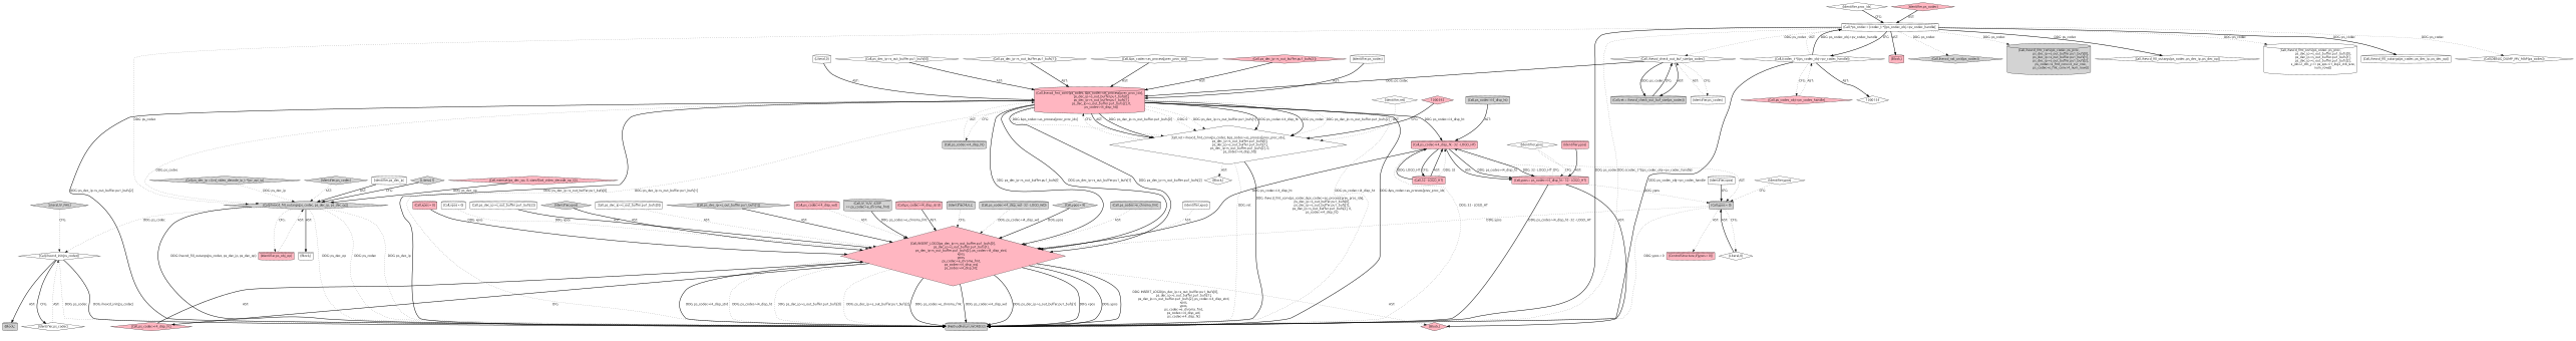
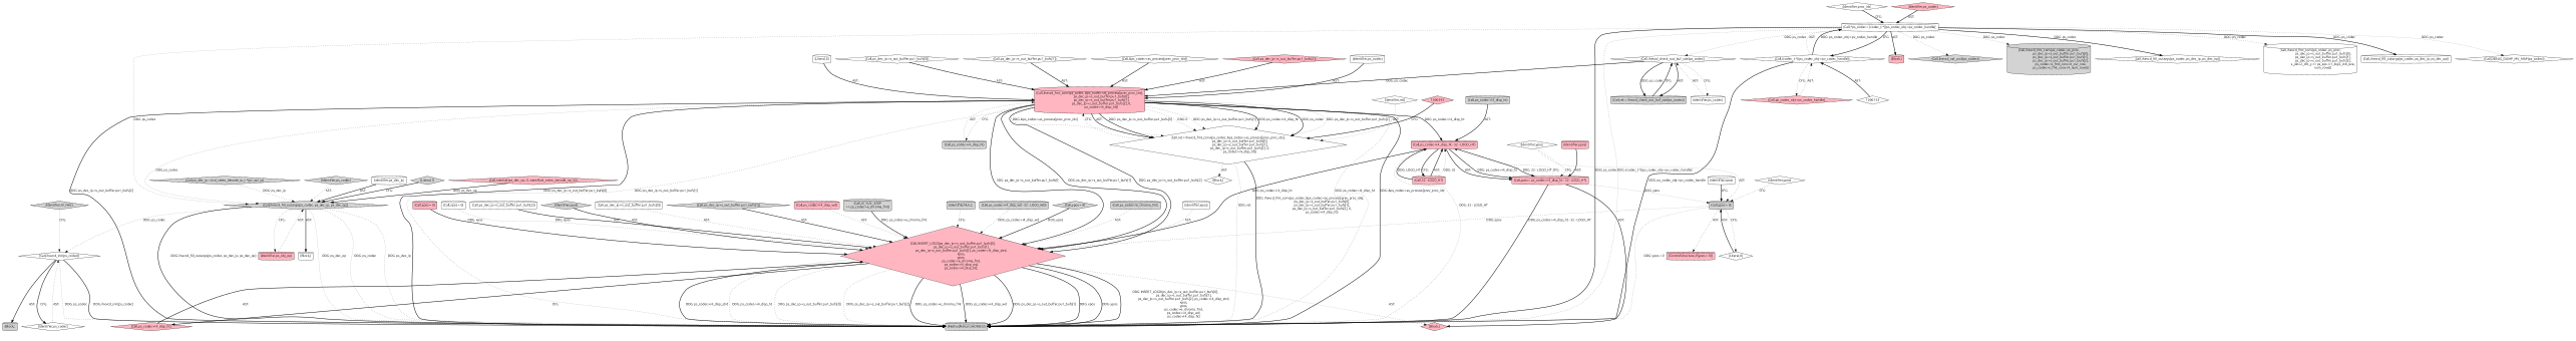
  digraph {
    fontname=Ubuntu
    node [fillcolor=white fontname=Ubuntu shape=cylinder style=filled]
    edge [fontname=Ubuntu style=bold]
    n1 [fillcolor=lightpink label="(Call,ihevcd_fmt_conv(ps_codec, &ps_codec->as_process[prev_proc_idx],\n                                  ps_dec_ip->s_out_buffer.pu1_bufs[0],\n                                  ps_dec_ip->s_out_buffer.pu1_bufs[1],\n                                  ps_dec_ip->s_out_buffer.pu1_bufs[2], 0,\n                                  ps_codec->i4_disp_ht))"]
    n2 [label="(Call,ret = ihevcd_fmt_conv(ps_codec, &ps_codec->as_process[prev_proc_idx],\n                                  ps_dec_ip->s_out_buffer.pu1_bufs[0],\n                                  ps_dec_ip->s_out_buffer.pu1_bufs[1],\n                                  ps_dec_ip->s_out_buffer.pu1_bufs[2], 0,\n                                  ps_codec->i4_disp_ht))" shape=diamond]
    n3 [fillcolor=lightgrey label="(Call,ihevcd_fill_outargs(ps_codec, ps_dec_ip, ps_dec_op))" shape=diamond]
    n4 [fillcolor=lightpink label="(Call,ps_codec->i4_disp_ht - 32 - LOGO_HT)"]
    n5 [fillcolor=lightpink label="(Call,INSERT_LOGO(ps_dec_ip->s_out_buffer.pu1_bufs[0],\n                        ps_dec_ip->s_out_buffer.pu1_bufs[1],\n                        ps_dec_ip->s_out_buffer.pu1_bufs[2], ps_codec->i4_disp_strd,\n                        xpos,\n                        ypos,\n                        ps_codec->e_chroma_fmt,\n                        ps_codec->i4_disp_wd,\n                        ps_codec->i4_disp_ht))" shape=diamond]
    n6 [fillcolor=lightgrey label="(Call,ps_codec->i4_disp_ht)"]
    n7 [fillcolor=lightgrey label="(MethodReturn,WORD32)"]
    n8 [label="(Block,)" shape=diamond]
    n9 [label="(Call,ihevcd_init(ps_codec))" shape=diamond]
    n10 [fillcolor=lightpink label="(Identifier,ps_obj_op)"]
    n11 [label="(Block,)"]
    n12 [fillcolor=lightpink label="(Call,ypos = ps_codec->i4_disp_ht - 32 - LOGO_HT)"]
    n13 [fillcolor=lightpink label="(Call,32 - LOGO_HT)"]
    n14 [fillcolor=lightpink label="(Block,)" shape=diamond]
    n15 [fillcolor=lightpink label="(Call,ps_codec->i4_disp_ht)" shape=diamond]
    n16 [label="(Call,ihevcd_check_out_buf_size(ps_codec))" shape=diamond]
    n17 [label="(Identifier,ps_codec)"]
    n18 [fillcolor=lightgrey label="(Call,ret = ihevcd_check_out_buf_size(ps_codec))"]
    n19 [label="(Call,*ps_codec = (codec_t *)(ps_codec_obj->pv_codec_handle))"]
    n20 [label="(Call,(codec_t *)(ps_codec_obj->pv_codec_handle))" shape=diamond]
    n21 [fillcolor=lightpink label="(Block,)"]
    n22 [fillcolor=lightgrey label="(Call,ihevcd_nal_unit(ps_codec))" shape=diamond]
    n23 [fillcolor=lightgrey label="(Call,ihevcd_fmt_conv(ps_codec, ps_proc,\n                                  ps_dec_ip->s_out_buffer.pu1_bufs[0],\n                                  ps_dec_ip->s_out_buffer.pu1_bufs[1],\n                                  ps_dec_ip->s_out_buffer.pu1_bufs[2],\n                                  ps_codec->s_fmt_conv.i4_cur_row,\n                                  ps_codec->s_fmt_conv.i4_num_rows))"]
    n24 [label="(Call,ihevcd_fill_outargs(ps_codec, ps_dec_ip, ps_dec_op))" shape=diamond]
    n25 [label="(Call,ihevcd_fmt_conv(ps_codec, ps_proc,\n                                    ps_dec_ip->s_out_buffer.pu1_bufs[0],\n                                    ps_dec_ip->s_out_buffer.pu1_bufs[1],\n                                    ps_dec_ip->s_out_buffer.pu1_bufs[2],\n                                    s_job.i2_ctb_y << ps_sps->i1_log2_ctb_size,\n                                    num_rows))"]
    n26 [label="(Call,ihevcd_fill_outargs(ps_codec, ps_dec_ip, ps_dec_op))"]
    n27 [label="(Call,DEBUG_DUMP_MV_MAP(ps_codec))" shape=diamond]
    n28 [fillcolor=lightpink label="(Call,ps_codec_obj->pv_codec_handle)" shape=diamond]
    n29 [label="(Identifier,ps_codec)" shape=diamond]
    n30 [fillcolor=lightgrey label="(Block,)"]
    n31 [fillcolor=lightgrey label="(Call,ypos < 0)"]
    n32 [fillcolor=lightpink label="(ControlStructure,if(ypos < 0))"]
    n33 [label="(Literal,0)" shape=diamond]
    n34 [label="(Literal,0)"]
    n35 [fillcolor=lightgrey label="(Call,ps_codec->i4_disp_ht)"]
    n36 [label="(Call,ps_dec_ip->s_out_buffer.pu1_bufs[0])" shape=diamond]
    n37 [label="(Identifier,xpos)"]
    n38 [fillcolor=lightgrey label="(Call,ps_codec->e_chroma_fmt)"]
    n39 [label="(Identifier,xpos)"]
    n40 [fillcolor=lightpink label="(Call,xpos = 0)"]
    n41 [label="(Call,xpos < 0)"]
    n42 [label="(Identifier,proc_idx)" shape=diamond]
    n43 [label="(Call,ps_dec_ip->s_out_buffer.pu1_bufs[1])" shape=diamond]
    n44 [label="(Call,ps_dec_ip->s_out_buffer.pu1_bufs[2])"]
    n45 [fillcolor=lightpink label="(Call,memset(ps_dec_op, 0, sizeof(ivd_video_decode_op_t)))" shape=diamond]
    n46 [fillcolor=lightgrey label="(Identifier,ypos)" shape=diamond]
    n47 [label="(Call,&ps_codec->as_process[prev_proc_idx])" shape=diamond]
    n48 [label="(Call,ps_dec_ip->s_out_buffer.pu1_bufs[0])"]
    n49 [fillcolor=lightpink label="(Identifier,ypos)"]
    n50 [fillcolor=lightgrey label="(Call,ps_dec_ip = (ivd_video_decode_ip_t *)pv_api_ip)" shape=diamond]
    n51 [fillcolor=lightgrey label="(Call,ps_dec_ip->s_out_buffer.pu1_bufs[1])" shape=diamond]
    n52 [fillcolor=lightpink label="(Call,ps_dec_ip->s_out_buffer.pu1_bufs[2])" shape=diamond]
    n53 [fillcolor=lightpink label="(Call,ps_codec->i4_disp_wd)"]
    n54 [fillcolor=lightgrey label="(Call,IV_YUV_420P\n == ps_codec->e_chroma_fmt)"]
-   n55 [fillcolor=lightpink label="(Call,ps_codec->i4_disp_strd)"]
-   n56 [fillcolor=lightgrey label="(Literal,IV_FAIL)" shape=diamond]
+   n56 [fillcolor=lightgrey label="(Identifier,IV_FAIL)" shape=diamond]
    n57 [fillcolor=lightgrey label="(Identifier,NULL)"]
    n58 [fillcolor=lightgrey label="(Identifier,ps_codec)" shape=diamond]
    n59 [label="(Identifier,ps_dec_ip)"]
    n60 [label="(Identifier,ypos)" shape=diamond]
    n61 [fillcolor=lightpink label="(Identifier,ps_codec)" shape=diamond]
    n62 [label="(Identifier,ps_codec)"]
    n63 [label="(Identifier,ret)" shape=diamond]
    n64 [fillcolor=lightgrey label="(Literal,1)" shape=diamond]
    n65 [label="(Identifier,ypos)" shape=diamond]
    n66 [fillcolor=lightgrey label="(Call,ps_codec->i4_disp_wd - 32 - LOGO_WD)"]
    n67 [fillcolor=lightgrey label="(Call,ypos = 9)" shape=diamond]
    1000154 [shape=diamond]
    1000592 [fillcolor=lightpink shape=diamond]
    n1 -> n2 [label="AST: "]
    n1 -> n2 [label="DDG: ps_dec_ip->s_out_buffer.pu1_bufs[0]"]
    n1 -> n2 [label="DDG: 0" style=dotted]
    n1 -> n2 [label="DDG: ps_dec_ip->s_out_buffer.pu1_bufs[1]" style=dotted]
    n1 -> n2 [label="DDG: ps_codec->i4_disp_ht"]
    n1 -> n2 [label="DDG: ps_codec"]
    n1 -> n2 [label="DDG: ps_dec_ip->s_out_buffer.pu1_bufs[2]" style=dotted]
    n1 -> n2 [label="DDG: &ps_codec->as_process[prev_proc_idx]" style=dotted]
    n1 -> n3 [label="DDG: ps_codec" style=dotted]
    n1 -> n4 [label="DDG: ps_codec->i4_disp_ht"]
    n1 -> n5 [label="DDG: ps_dec_ip->s_out_buffer.pu1_bufs[0]"]
    n1 -> n5 [label="DDG: ps_dec_ip->s_out_buffer.pu1_bufs[1]"]
    n1 -> n5 [label="DDG: ps_dec_ip->s_out_buffer.pu1_bufs[2]"]
    n1 -> n6 [label="CFG: " style=dotted]
    n1 -> n7 [label="DDG: ps_dec_ip->s_out_buffer.pu1_bufs[2]"]
    n1 -> n7 [label="DDG: ps_codec->i4_disp_ht" style=dotted]
    n1 -> n7 [label="DDG: &ps_codec->as_process[prev_proc_idx]"]
    n1 -> n7 [label="DDG: ps_dec_ip->s_out_buffer.pu1_bufs[0]"]
    n1 -> n7 [label="DDG: ps_dec_ip->s_out_buffer.pu1_bufs[1]" style=dotted]
    n2 -> n1 [label="CFG: " style=dotted]
    n2 -> n7 [label="DDG: ihevcd_fmt_conv(ps_codec, &ps_codec->as_process[prev_proc_idx],\n                                  ps_dec_ip->s_out_buffer.pu1_bufs[0],\n                                  ps_dec_ip->s_out_buffer.pu1_bufs[1],\n                                  ps_dec_ip->s_out_buffer.pu1_bufs[2], 0,\n                                  ps_codec->i4_disp_ht)"]
    n2 -> n7 [label="DDG: ret" style=dotted]
    n2 -> n8 [label="AST: " style=dotted]
    n3 -> n7 [label="DDG: ps_dec_ip" style=dotted]
    n3 -> n7 [label="DDG: ihevcd_fill_outargs(ps_codec, ps_dec_ip, ps_dec_op)"]
    n3 -> n7 [label="DDG: ps_dec_op" style=dotted]
    n3 -> n7 [label="DDG: ps_codec" style=dotted]
    n3 -> n9 [label="DDG: ps_codec" style=dotted]
    n3 -> n10 [label="CFG: " style=dotted]
    n3 -> n11 [label="AST: "]
    n4 -> n5 [label="DDG: ps_codec->i4_disp_ht"]
    n4 -> n7 [label="DDG: 32 - LOGO_HT" style=dotted]
    n4 -> n12 [label="AST: "]
    n4 -> n12 [label="DDG: ps_codec->i4_disp_ht"]
    n4 -> n12 [label="DDG: 32 - LOGO_HT"]
    n4 -> n13 [label="CFG: "]
    n5 -> n7 [label="DDG: ps_codec->i4_disp_ht" style=dotted]
    n5 -> n7 [label="DDG: ps_dec_ip->s_out_buffer.pu1_bufs[0]" style=dotted]
    n5 -> n7 [label="DDG: ps_dec_ip->s_out_buffer.pu1_bufs[2]" style=dotted]
    n5 -> n7 [label="DDG: ps_codec->e_chroma_fmt"]
    n5 -> n7 [label="DDG: ps_codec->i4_disp_wd"]
    n5 -> n7 [label="DDG: ps_dec_ip->s_out_buffer.pu1_bufs[1]"]
    n5 -> n7 [label="DDG: xpos"]
    n5 -> n7 [label="DDG: ypos"]
    n5 -> n7 [label="DDG: INSERT_LOGO(ps_dec_ip->s_out_buffer.pu1_bufs[0],\n                        ps_dec_ip->s_out_buffer.pu1_bufs[1],\n                        ps_dec_ip->s_out_buffer.pu1_bufs[2], ps_codec->i4_disp_strd,\n                        xpos,\n                        ypos,\n                        ps_codec->e_chroma_fmt,\n                        ps_codec->i4_disp_wd,\n                        ps_codec->i4_disp_ht)"]
    n5 -> n7 [label="DDG: ps_codec->i4_disp_strd"]
    n5 -> n14 [label="AST: " style=dotted]
    n5 -> n15 [label="CFG: "]
    n6 -> n1 [label="AST: " style=dotted]
    n9 -> n7 [label="DDG: ihevcd_init(ps_codec)"]
    n9 -> n7 [label="DDG: ps_codec" style=dotted]
    n9 -> n29 [label="CFG: "]
    n9 -> n30 [label="AST: "]
    n10 -> n3 [label="AST: " style=dotted]
    n12 -> n4 [label="CFG: " style=dotted]
    n12 -> n7 [label="DDG: ps_codec->i4_disp_ht - 32 - LOGO_HT"]
    n12 -> n14 [label="AST: "]
    n12 -> n31 [label="DDG: ypos" style=dotted]
    n13 -> n4 [label="AST: "]
    n13 -> n4 [label="DDG: 32" style=dotted]
    n13 -> n4 [label="DDG: LOGO_HT"]
    n15 -> n5 [label="AST: "]
    n16 -> n1 [label="DDG: ps_codec"]
    n16 -> n17 [label="CFG: " style=dotted]
    n16 -> n18 [label="AST: "]
    n16 -> n18 [label="DDG: ps_codec"]
    n17 -> n16 [label="AST: " style=dotted]
    n18 -> n16 [label="CFG: "]
    n19 -> n3 [label="DDG: ps_codec" style=dotted]
    n19 -> n7 [label="DDG: ps_codec"]
    n19 -> n7 [label="DDG: (codec_t *)(ps_codec_obj->pv_codec_handle)" style=dotted]
    n19 -> n16 [label="DDG: ps_codec" style=dotted]
    n19 -> n20 [label="CFG: "]
    n19 -> n21 [label="AST: "]
    n19 -> n22 [label="DDG: ps_codec" style=dotted]
    n19 -> n23 [label="DDG: ps_codec" style=dotted]
    n19 -> n24 [label="DDG: ps_codec"]
    n19 -> n25 [label="DDG: ps_codec" style=dotted]
    n19 -> n26 [label="DDG: ps_codec"]
    n19 -> n27 [label="DDG: ps_codec" style=dotted]
    n20 -> n7 [label="DDG: ps_codec_obj->pv_codec_handle"]
    n20 -> n19 [label="AST: " style=dotted]
    n20 -> n19 [label="DDG: ps_codec_obj->pv_codec_handle"]
    n20 -> n28 [label="CFG: " style=dotted]
    n28 -> n20 [label="AST: " style=dotted]
    n29 -> n9 [label="AST: " style=dotted]
    n31 -> n5 [label="DDG: ypos" style=dotted]
    n31 -> n7 [label="DDG: ypos < 0" style=dotted]
    n31 -> n32 [label="AST: " style=dotted]
    n31 -> n33 [label="CFG: " style=dotted]
    n33 -> n31 [label="AST: "]
    n34 -> n1 [label="AST: "]
    n35 -> n4 [label="AST: "]
    n36 -> n1 [label="AST: "]
    n37 -> n31 [label="CFG: "]
    n38 -> n5 [label="AST: " style=dotted]
    n39 -> n5 [label="AST: " style=dotted]
    n40 -> n5 [label="DDG: xpos"]
    n41 -> n5 [label="DDG: xpos" style=dotted]
    n42 -> n19 [label="CFG: "]
    n43 -> n1 [label="AST: "]
    n44 -> n5 [label="AST: "]
    n45 -> n3 [label="DDG: ps_dec_op"]
    n46 -> n5 [label="AST: "]
    n47 -> n1 [label="AST: "]
    n48 -> n5 [label="AST: " style=dotted]
    n49 -> n12 [label="AST: "]
    n50 -> n3 [label="DDG: ps_dec_ip" style=dotted]
    n51 -> n5 [label="AST: "]
    n52 -> n1 [label="AST: "]
    n53 -> n5 [label="AST: " style=dotted]
    n54 -> n5 [label="DDG: ps_codec->e_chroma_fmt"]
-   n55 -> n5 [label="AST: "]
    n56 -> n9 [label="CFG: " style=dotted]
    n57 -> n5 [label="CFG: " style=dotted]
    n58 -> n3 [label="AST: " style=dotted]
    n59 -> n3 [label="AST: "]
    n60 -> n12 [label="CFG: " style=dotted]
    n60 -> n31 [label="AST: " style=dotted]
    n61 -> n19 [label="AST: "]
    n62 -> n1 [label="AST: "]
    n63 -> n2 [label="AST: " style=dotted]
    n64 -> n3 [label="CFG: "]
    n65 -> n31 [label="CFG: " style=dotted]
    n66 -> n5 [label="DDG: ps_codec->i4_disp_wd" style=dotted]
    n67 -> n5 [label="DDG: ypos"]
-   n20 -> 1000154 [label="AST: "]
+   1000154 -> n20 [label="AST: "]
    1000592 -> n2 [label="CFG: "]
  }
